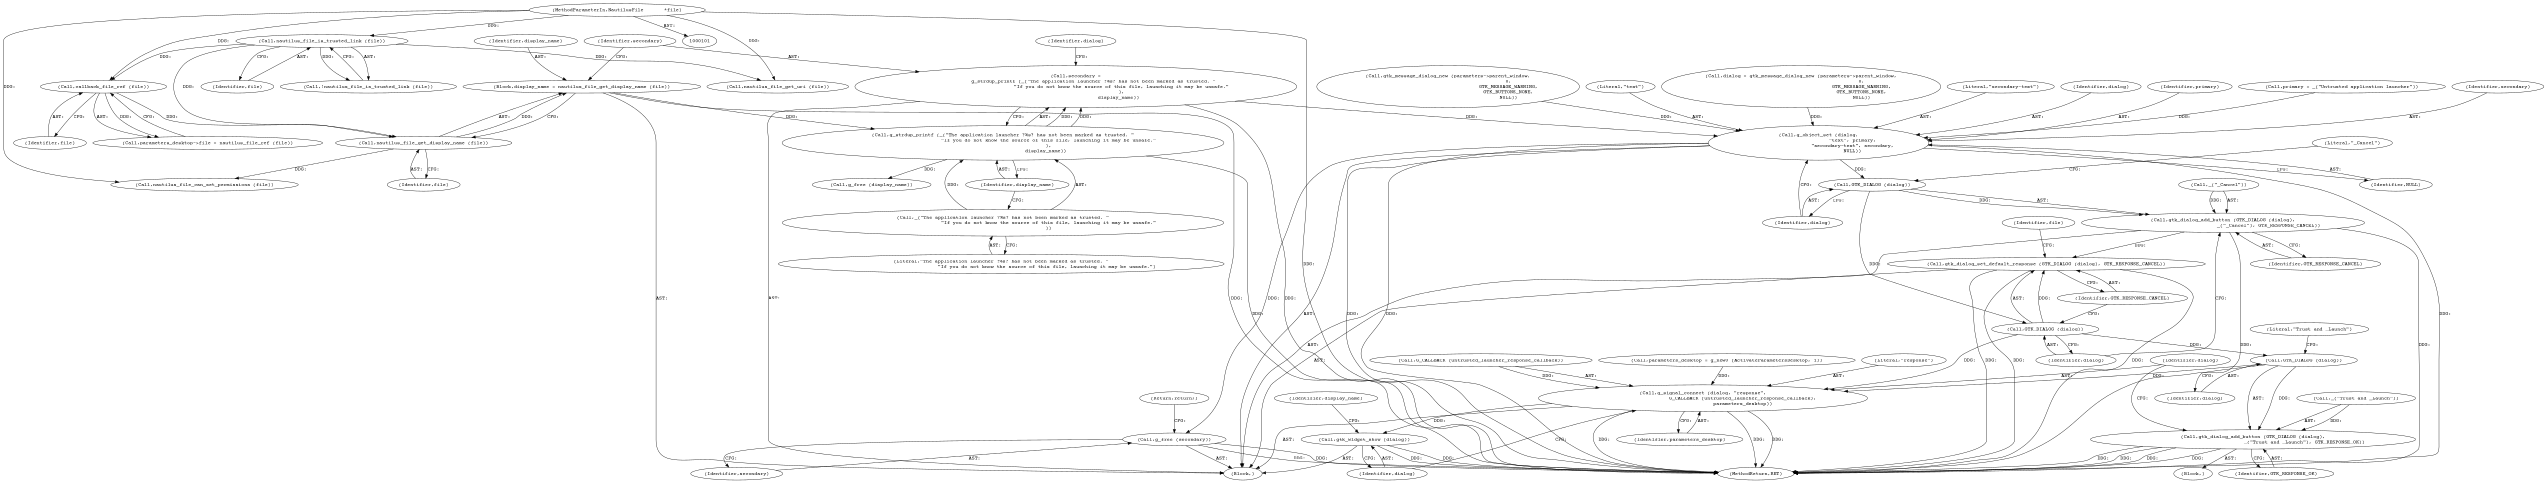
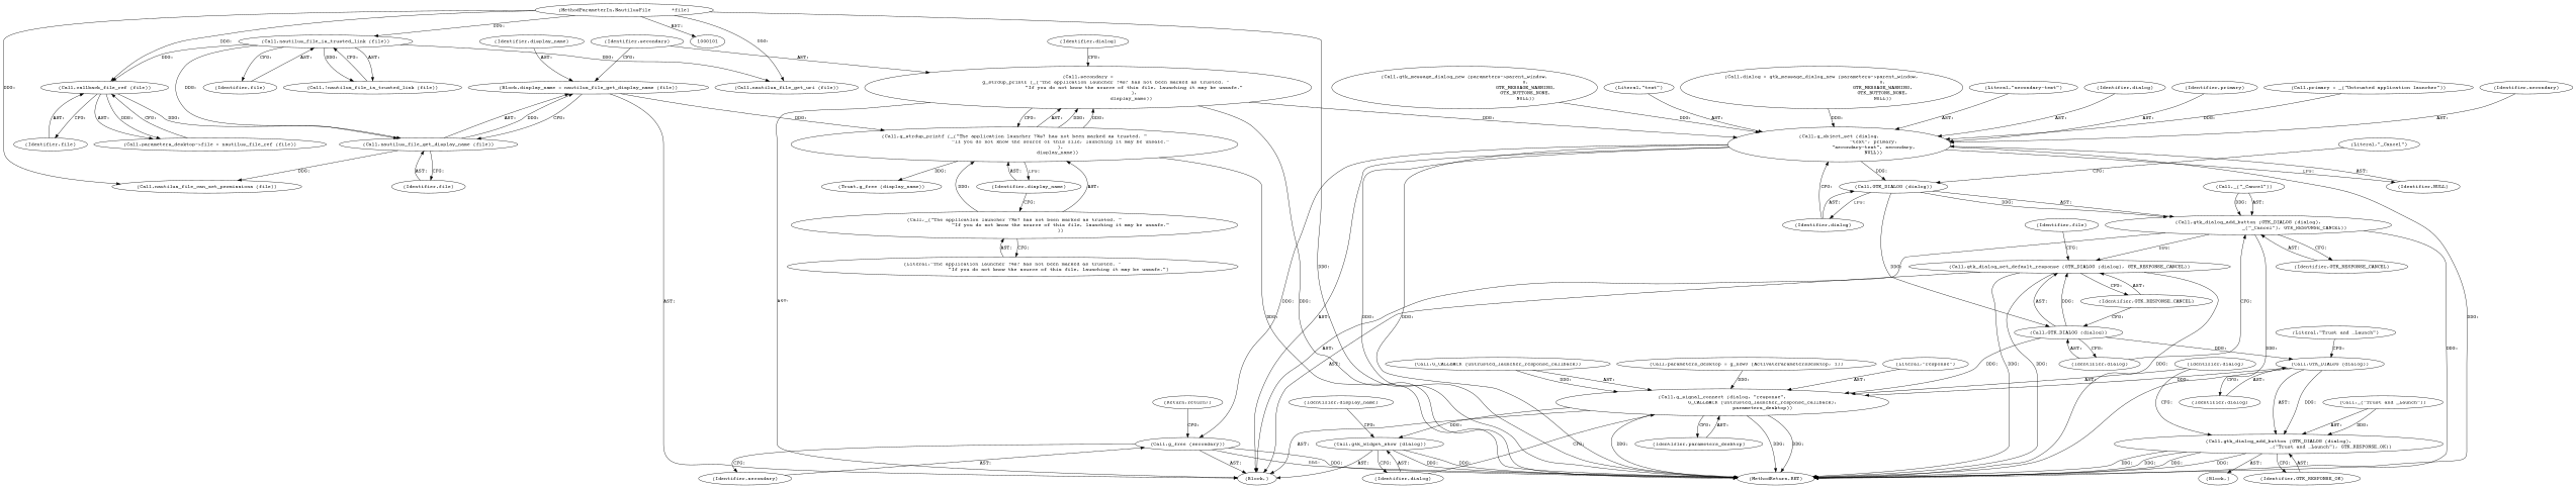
  digraph {
    fontname="Courier Prime"
    node [fontname="Courier Prime"]
    edge [fontname="Courier Prime"]
    n1 [label="(Call,secondary =\n            g_strdup_printf (_(\"The application launcher ?%s? has not been marked as trusted. \"\n                               \"If you do not know the source of this file, launching it may be unsafe.\"\n                               ),\n                             display_name))"]
    n2 [label="(Call,g_strdup_printf (_(\"The application launcher ?%s? has not been marked as trusted. \"\n                               \"If you do not know the source of this file, launching it may be unsafe.\"\n                               ),\n                             display_name))"]
    n3 [label="(Call,g_object_set (dialog,\n                       \"text\", primary,\n                       \"secondary-text\", secondary,\n                       NULL))"]
    n4 [label="(MethodReturn,RET)"]
    n5 [label="(Block,)"]
-   n6 [label="(Call,g_free (display_name))"]
+   n6 [label="(Trust,g_free (display_name))"]
    n7 [label="(Identifier,display_name)"]
    n8 [label="(Call,GTK_DIALOG (dialog))"]
    n9 [label="(Call,g_free (secondary))"]
    n10 [label="(Identifier,NULL)"]
    n11 [label="(Call,_(\"The application launcher ?%s? has not been marked as trusted. \"\n                               \"If you do not know the source of this file, launching it may be unsafe.\"\n                               ))"]
    n12 [label="(Literal,\"The application launcher ?%s? has not been marked as trusted. \"\n                               \"If you do not know the source of this file, launching it may be unsafe.\")"]
    n13 [label="(Block,display_name = nautilus_file_get_display_name (file))"]
    n14 [label="(Call,nautilus_file_get_display_name (file))"]
    n15 [label="(Identifier,file)"]
    n16 [label="(Call,nautilus_file_can_set_permissions (file))"]
    n17 [label="(Call,callback_file_ref (file))"]
    n18 [label="(Identifier,file)"]
    n19 [label="(Call,parameters_desktop->file = nautilus_file_ref (file))"]
    n20 [label="(Call,nautilus_file_is_trusted_link (file))"]
    n21 [label="(Call,nautilus_file_get_uri (file))"]
    n22 [label="(Identifier,file)"]
    n23 [label="(Call,!nautilus_file_is_trusted_link (file))"]
    n24 [label="(MethodParameterIn,NautilusFile       *file)"]
    1000101
    n26 [label="(Call,gtk_dialog_add_button (GTK_DIALOG (dialog),\n                               _(\"_Cancel\"), GTK_RESPONSE_CANCEL))"]
    n27 [label="(Call,GTK_DIALOG (dialog))"]
    n28 [label="(Identifier,dialog)"]
    n29 [label="(Identifier,secondary)"]
    n30 [label="(Call,gtk_dialog_set_default_response (GTK_DIALOG (dialog), GTK_RESPONSE_CANCEL))"]
    n31 [label="(Identifier,GTK_RESPONSE_CANCEL)"]
    n32 [label="(Call,GTK_DIALOG (dialog))"]
    n33 [label="(Call,g_signal_connect (dialog, \"response\",\n                           G_CALLBACK (untrusted_launcher_response_callback),\n                           parameters_desktop))"]
    n34 [label="(Identifier,dialog)"]
    n35 [label="(Identifier,GTK_RESPONSE_CANCEL)"]
    n36 [label="(Call,gtk_dialog_add_button (GTK_DIALOG (dialog),\n                                   _(\"Trust and _Launch\"), GTK_RESPONSE_OK))"]
    n37 [label="(Identifier,dialog)"]
    n38 [label="(Call,gtk_widget_show (dialog))"]
    n39 [label="(Identifier,parameters_desktop)"]
    n40 [label="(Identifier,GTK_RESPONSE_OK)"]
    n41 [label="(Block,)"]
    n42 [label="(Identifier,dialog)"]
    n43 [label="(Identifier,primary)"]
    n44 [label="(Identifier,display_name)"]
    n45 [label="(Call,primary = _(\"Untrusted application launcher\"))"]
    n46 [label="(Identifier,secondary)"]
    n47 [label="(Identifier,file)"]
    n48 [label="(Literal,\"response\")"]
    n49 [label="(Call,_(\"_Cancel\"))"]
    n50 [label="(Identifier,secondary)"]
    n51 [label="(Call,_(\"Trust and _Launch\"))"]
    n52 [label="(Call,gtk_message_dialog_new (parameters->parent_window,\n                                         0,\n                                         GTK_MESSAGE_WARNING,\n                                         GTK_BUTTONS_NONE,\n                                         NULL))"]
    n53 [label="(Identifier,dialog)"]
    n54 [label="(Literal,\"text\")"]
    n55 [label="(Call,dialog = gtk_message_dialog_new (parameters->parent_window,\n                                         0,\n                                         GTK_MESSAGE_WARNING,\n                                         GTK_BUTTONS_NONE,\n                                         NULL))"]
    n56 [label="(Identifier,dialog)"]
    n57 [label="(Literal,\"secondary-text\")"]
    n58 [label="(Identifier,display_name)"]
    n59 [label="(Identifier,dialog)"]
    n60 [label="(Literal,\"_Cancel\")"]
    n61 [label="(Call,G_CALLBACK (untrusted_launcher_response_callback))"]
    n62 [label="(Return,return;)"]
    n63 [label="(Literal,\"Trust and _Launch\")"]
    n64 [label="(Call,parameters_desktop = g_new0 (ActivateParametersDesktop, 1))"]
    n1 -> n2 [label="CFG: "]
    n1 -> n3 [label="DDG: "]
    n1 -> n4 [label="DDG: "]
    n1 -> n5 [label="AST: "]
    n2 -> n1 [label="AST: "]
    n2 -> n1 [label="DDG: "]
    n2 -> n1 [label="DDG: "]
    n2 -> n4 [label="DDG: "]
    n2 -> n6 [label="DDG: "]
    n2 -> n7 [label="CFG: "]
    n3 -> n4 [label="DDG: "]
    n3 -> n4 [label="DDG: "]
    n3 -> n4 [label="DDG: "]
    n3 -> n5 [label="AST: "]
    n3 -> n8 [label="DDG: "]
    n3 -> n9 [label="DDG: "]
    n3 -> n10 [label="CFG: "]
    n7 -> n2 [label="AST: "]
    n7 -> n11 [label="CFG: "]
    n8 -> n26 [label="AST: "]
    n8 -> n26 [label="DDG: "]
    n8 -> n27 [label="DDG: "]
    n8 -> n28 [label="CFG: "]
    n9 -> n4 [label="DDG: "]
    n9 -> n4 [label="DDG: "]
    n9 -> n5 [label="AST: "]
    n9 -> n29 [label="CFG: "]
    n10 -> n3 [label="AST: "]
    n11 -> n2 [label="AST: "]
    n11 -> n2 [label="DDG: "]
    n11 -> n12 [label="CFG: "]
    n12 -> n11 [label="AST: "]
    n13 -> n2 [label="DDG: "]
-   n13 -> n4 [label="DDG: "]
    n13 -> n5 [label="AST: "]
    n13 -> n14 [label="CFG: "]
    n14 -> n13 [label="AST: "]
    n14 -> n13 [label="DDG: "]
    n14 -> n15 [label="CFG: "]
    n14 -> n16 [label="DDG: "]
    n15 -> n14 [label="AST: "]
    n17 -> n14 [label="DDG: "]
    n17 -> n18 [label="CFG: "]
    n17 -> n19 [label="AST: "]
    n17 -> n19 [label="DDG: "]
    n18 -> n17 [label="AST: "]
    n19 -> n17 [label="CFG: "]
    n20 -> n14 [label="DDG: "]
    n20 -> n17 [label="DDG: "]
    n20 -> n21 [label="DDG: "]
    n20 -> n22 [label="CFG: "]
    n20 -> n23 [label="AST: "]
    n20 -> n23 [label="DDG: "]
    n22 -> n20 [label="AST: "]
    n23 -> n20 [label="CFG: "]
    n24 -> n4 [label="DDG: "]
    n24 -> n16 [label="DDG: "]
    n24 -> n17 [label="DDG: "]
    n24 -> n20 [label="DDG: "]
    n24 -> n21 [label="DDG: "]
    n24 -> 1000101 [label="AST: "]
    n26 -> n4 [label="DDG: "]
    n26 -> n4 [label="DDG: "]
    n26 -> n5 [label="AST: "]
    n26 -> n30 [label="DDG: "]
    n26 -> n31 [label="CFG: "]
    n27 -> n30 [label="AST: "]
    n27 -> n30 [label="DDG: "]
    n27 -> n32 [label="DDG: "]
    n27 -> n33 [label="DDG: "]
    n27 -> n34 [label="CFG: "]
    n28 -> n3 [label="CFG: "]
    n28 -> n8 [label="AST: "]
    n29 -> n9 [label="AST: "]
    n30 -> n4 [label="DDG: "]
    n30 -> n4 [label="DDG: "]
    n30 -> n4 [label="DDG: "]
    n30 -> n5 [label="AST: "]
    n30 -> n35 [label="CFG: "]
    n31 -> n26 [label="AST: "]
    n32 -> n33 [label="DDG: "]
    n32 -> n36 [label="AST: "]
    n32 -> n36 [label="DDG: "]
    n32 -> n37 [label="CFG: "]
    n33 -> n4 [label="DDG: "]
    n33 -> n4 [label="DDG: "]
    n33 -> n4 [label="DDG: "]
    n33 -> n5 [label="AST: "]
    n33 -> n38 [label="DDG: "]
    n33 -> n39 [label="CFG: "]
    n34 -> n26 [label="CFG: "]
    n34 -> n27 [label="AST: "]
    n35 -> n27 [label="CFG: "]
    n35 -> n30 [label="AST: "]
    n36 -> n4 [label="DDG: "]
    n36 -> n4 [label="DDG: "]
    n36 -> n4 [label="DDG: "]
    n36 -> n4 [label="DDG: "]
    n36 -> n40 [label="CFG: "]
    n36 -> n41 [label="AST: "]
    n37 -> n32 [label="AST: "]
    n38 -> n4 [label="DDG: "]
    n38 -> n4 [label="DDG: "]
    n38 -> n5 [label="AST: "]
    n38 -> n42 [label="CFG: "]
    n39 -> n33 [label="AST: "]
    n40 -> n36 [label="AST: "]
    n42 -> n33 [label="CFG: "]
    n42 -> n38 [label="AST: "]
    n43 -> n3 [label="AST: "]
    n44 -> n13 [label="AST: "]
    n45 -> n3 [label="DDG: "]
    n46 -> n3 [label="AST: "]
    n47 -> n30 [label="CFG: "]
    n48 -> n33 [label="AST: "]
    n49 -> n26 [label="AST: "]
    n49 -> n26 [label="DDG: "]
    n50 -> n1 [label="AST: "]
    n50 -> n13 [label="CFG: "]
    n51 -> n36 [label="AST: "]
    n51 -> n36 [label="DDG: "]
    n52 -> n3 [label="DDG: "]
    n53 -> n33 [label="AST: "]
    n53 -> n36 [label="CFG: "]
    n54 -> n3 [label="AST: "]
    n55 -> n3 [label="DDG: "]
    n56 -> n1 [label="CFG: "]
    n57 -> n3 [label="AST: "]
    n58 -> n38 [label="CFG: "]
    n59 -> n3 [label="AST: "]
    n60 -> n8 [label="CFG: "]
    n61 -> n33 [label="AST: "]
    n61 -> n33 [label="DDG: "]
    n62 -> n9 [label="CFG: "]
    n63 -> n32 [label="CFG: "]
    n64 -> n33 [label="DDG: "]
  }
